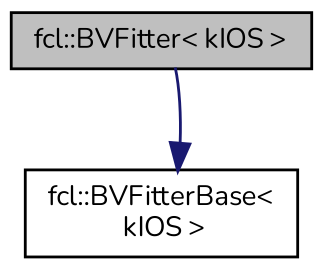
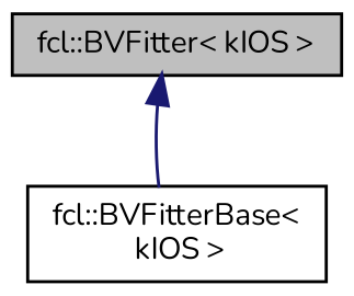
  digraph {
    fontname=Nunito
    node [color=black fontname=Nunito fontsize=10 shape=record style=filled]
    n1 [fillcolor=grey75 fontcolor=black height=0.2 label="fcl::BVFitter\< kIOS \>" width=0.4]
    n2 [fillcolor=white height=0.2 label="fcl::BVFitterBase\<\l kIOS \>" width=0.4]
-   n2 -> n1 [color=midnightblue dir=back fontname=Nunito fontsize=10 labelfontname=FreeSans labelfontsize=10 style=solid]
+   n1 -> n2 [color=midnightblue dir=back fontname=Nunito fontsize=10 labelfontname=FreeSans labelfontsize=10 style=solid]
  }
